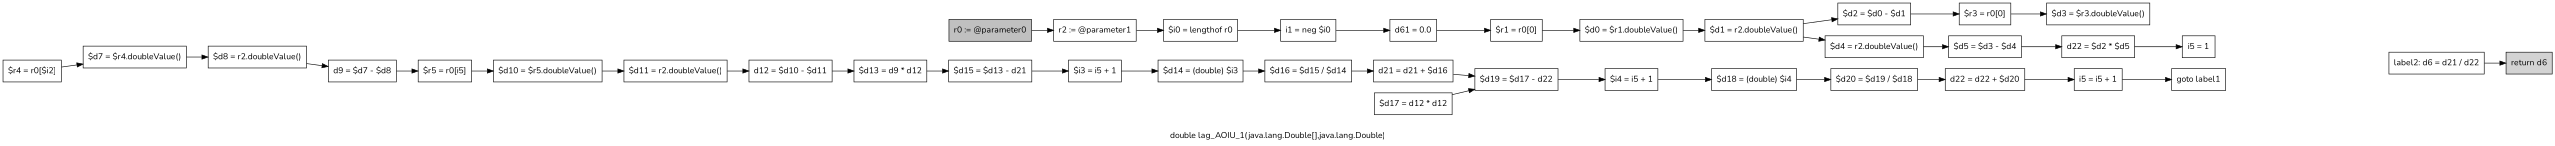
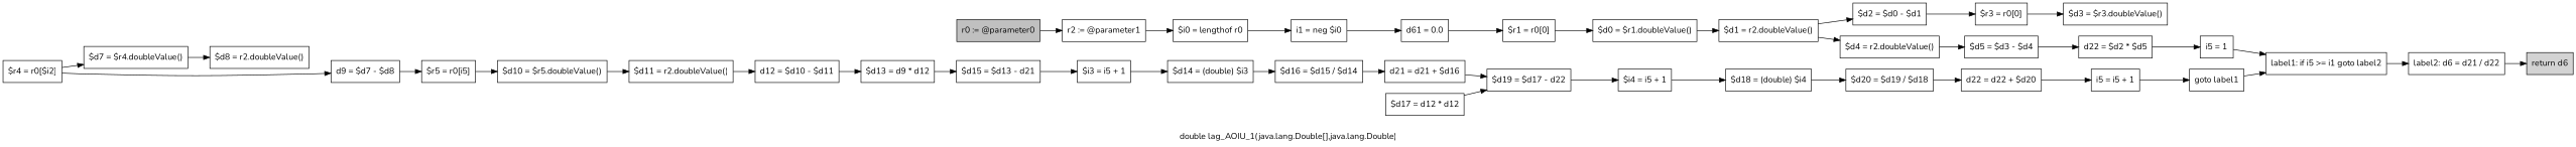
  digraph {
    fontname=Nunito
    label="double lag_AOIU_1(java.lang.Double[],java.lang.Double)"
    rankdir=LR
    node [fontname=Nunito shape=box]
    edge [fontname=Nunito]
    n1 [fillcolor=gray label="r0 := @parameter0" style=filled]
    n2 [label="r2 := @parameter1"]
    n3 [label="$i0 = lengthof r0"]
    n4 [label="i1 = neg $i0"]
    n5 [label="d61 = 0.0"]
    n6 [label="$r1 = r0[0]"]
    n7 [label="$d0 = $r1.doubleValue()"]
    n8 [label="$d1 = r2.doubleValue()"]
    n9 [label="$d2 = $d0 - $d1"]
    n10 [label="$d4 = r2.doubleValue()"]
    n11 [label="$r3 = r0[0]"]
    n12 [label="$d3 = $r3.doubleValue()"]
    n13 [label="$d5 = $d3 - $d4"]
    n14 [label="d22 = $d2 * $d5"]
    n15 [label="i5 = 1"]
+   n16 [label="label1: if i5 >= i1 goto label2"]
    n17 [label="label2: d6 = d21 / d22"]
    n18 [fillcolor=lightgray label="return d6" style=filled]
    n19 [label="$r4 = r0[$i2]"]
    n20 [label="$d7 = $r4.doubleValue()"]
    n21 [label="$d8 = r2.doubleValue()"]
    n22 [label="d9 = $d7 - $d8"]
    n23 [label="$r5 = r0[i5]"]
    n24 [label="$d10 = $r5.doubleValue()"]
    n25 [label="$d11 = r2.doubleValue()"]
    n26 [label="d12 = $d10 - $d11"]
    n27 [label="$d13 = d9 * d12"]
    n28 [label="$d15 = $d13 - d21"]
    n29 [label="$i3 = i5 + 1"]
    n30 [label="$d14 = (double) $i3"]
    n31 [label="$d16 = $d15 / $d14"]
    n32 [label="d21 = d21 + $d16"]
    n33 [label="$d19 = $d17 - d22"]
    n34 [label="$d17 = d12 * d12"]
    n35 [label="$i4 = i5 + 1"]
    n36 [label="$d18 = (double) $i4"]
    n37 [label="$d20 = $d19 / $d18"]
    n38 [label="d22 = d22 + $d20"]
    n39 [label="i5 = i5 + 1"]
    n40 [label="goto label1"]
    n1 -> n2
    n2 -> n3
    n3 -> n4
    n4 -> n5
    n5 -> n6
    n6 -> n7
    n7 -> n8
    n8 -> n9
    n8 -> n10
    n9 -> n11
    n10 -> n13
    n11 -> n12
    n13 -> n14
    n14 -> n15
+   n15 -> n16
+   n16 -> n17
    n17 -> n18
    n19 -> n20
    n20 -> n21
-   n21 -> n22
+   n19 -> n22
    n22 -> n23
    n23 -> n24
    n24 -> n25
    n25 -> n26
    n26 -> n27
    n27 -> n28
    n28 -> n29
    n29 -> n30
    n30 -> n31
    n31 -> n32
    n32 -> n33
    n33 -> n35
    n34 -> n33
    n35 -> n36
    n36 -> n37
    n37 -> n38
    n38 -> n39
    n39 -> n40
+   n40 -> n16
  }
